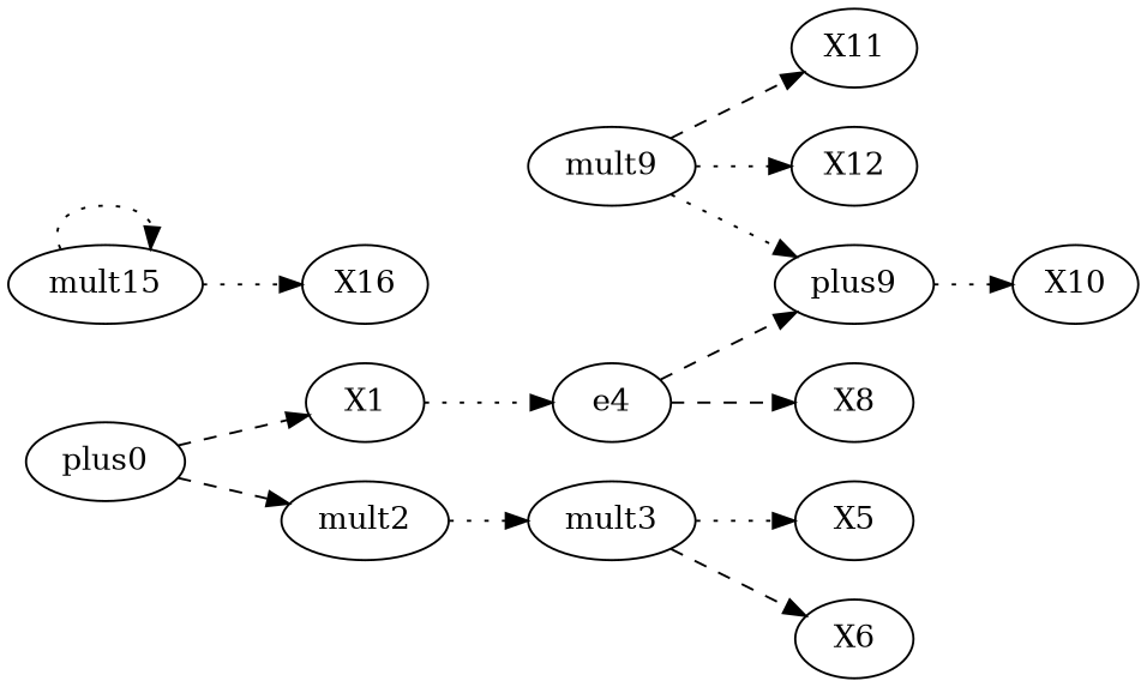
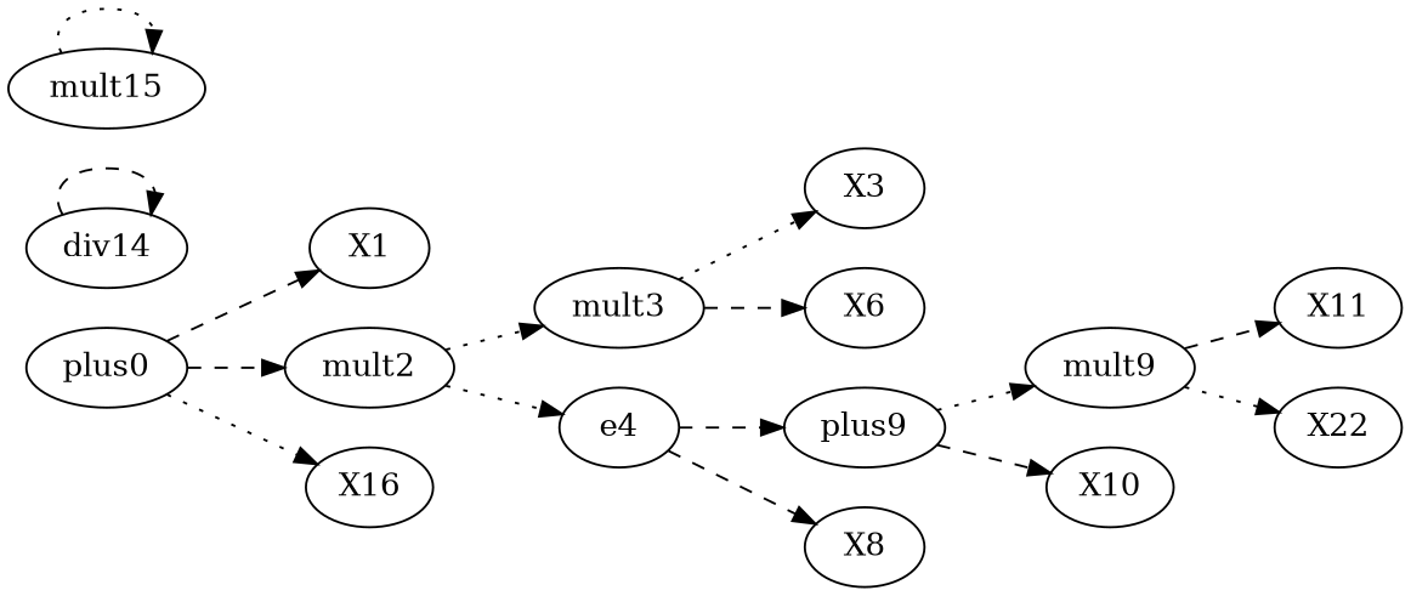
  digraph {
    rankdir=LR
    edge [style=dashed]
    plus0
    X1
    mult2
    mult3
    e4
-   X5
+   X5 [label=X3]
    X6
    n8 [label=plus9]
    X8
    mult9
    X10
    X11
-   X12
+   X12 [label=X22]
+   div14
    mult15
    X16
    plus0 -> X1
    plus0 -> mult2
    mult2 -> mult3 [style=dotted]
-   X1 -> e4 [style=dotted]
+   mult2 -> e4 [style=dotted]
    mult3 -> X5 [style=dotted]
    mult3 -> X6
    e4 -> n8
    e4 -> X8
-   mult9 -> n8 [style=dotted]
-   n8 -> X10 [style=dotted]
+   n8 -> mult9 [style=dotted]
+   n8 -> X10
    mult9 -> X11
    mult9 -> X12 [style=dotted]
+   div14 -> div14
    mult15 -> mult15 [style=dotted]
-   mult15 -> X16 [style=dotted]
+   plus0 -> X16 [style=dotted]
  }
